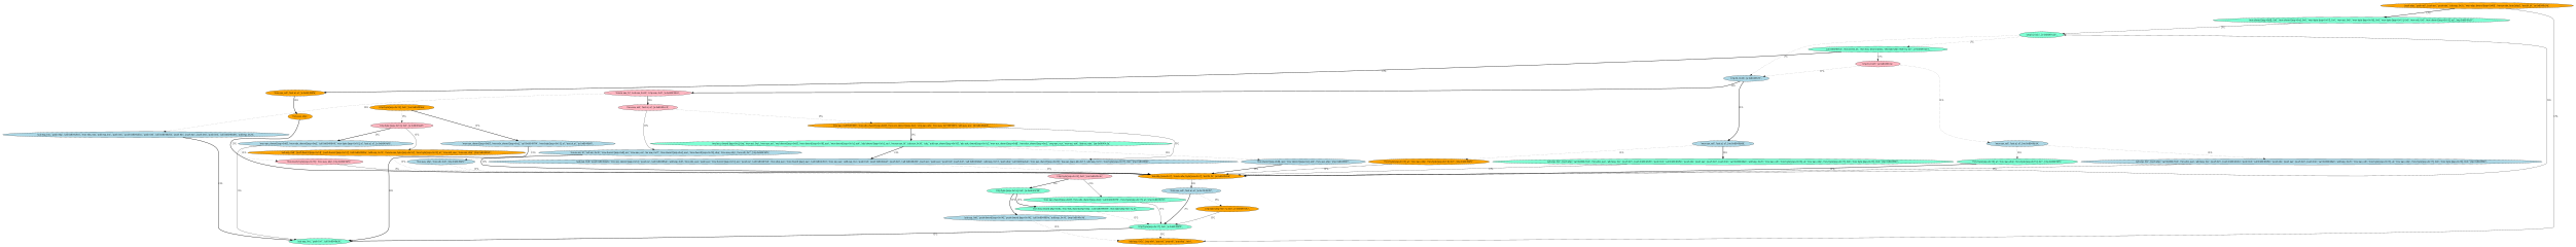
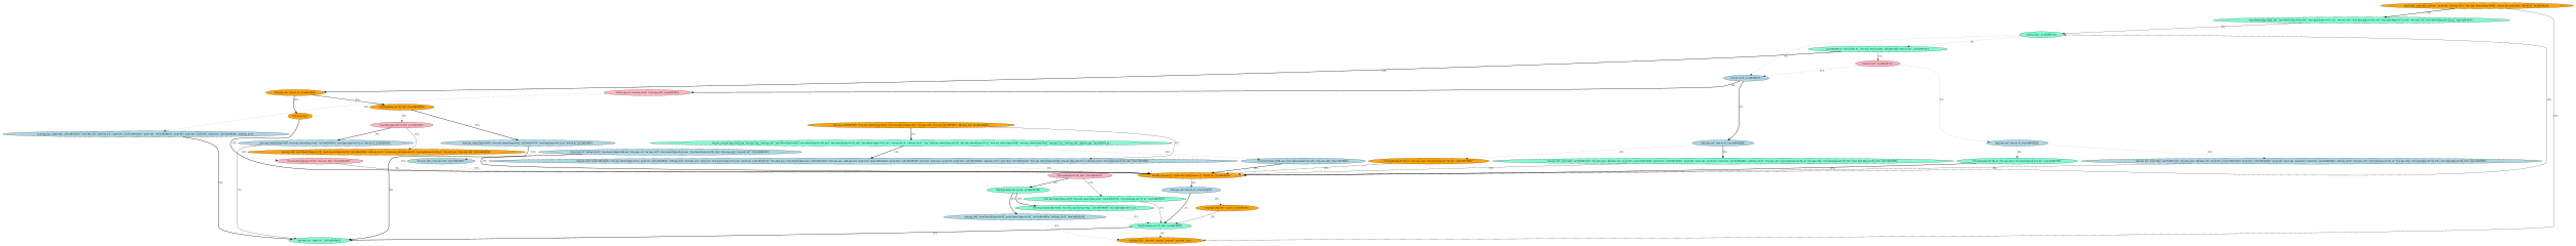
  digraph {
    fontname=Ubuntu
    node [fillcolor=lightblue fontname=Ubuntu style=filled]
    edge [fontname=Ubuntu style=bold]
    n1 [fillcolor=orange label="'push ebp', 'push edi', 'push esi', 'push ebx', 'sub esp, 0x2c', 'mov ebp, dword [esp+0x40]', 'movzx ebx, byte [ebp]', 'test bl, bl', 'je 0x8049c9d', "]
    n2 [fillcolor=orange label="'add esp, 0x2c', 'pop ebx', 'pop esi', 'pop edi', 'pop ebp', 'retn', "]
    n3 [fillcolor=aquamarine label="'mov dword [esp+0x8], 0x0', 'mov dword [esp+0xc], 0x0', 'mov byte [esp+0x17], 0x1', 'mov esi, 0x0', 'mov byte [esp+0x16], 0x0', 'mov byte [esp+0x15], 0x0', 'mov edi, 0x0', 'mov dword [esp+0x10], esi', 'jmp 0x8049c07', "]
    n4 [fillcolor=aquamarine label="'cmp bl, 0x2c', 'je 0x8049c20', "]
    n5 [fillcolor=aquamarine label="'call 0x8048fc0', 'movzx edx, bl', 'mov eax, dword [eax]', 'test byte [eax+edx*2], 0x1', 'je 0x8049a34', "]
    n6 [label="'cmp bl, 0x2b', 'je 0x8049b75', "]
    n7 [fillcolor=orange label="'mov eax, edi', 'test al, al', 'je 0x8049bfa', "]
    n8 [fillcolor=orange label="'mov eax, ebp', "]
    n9 [fillcolor=orange label="'cmp byte [esp+0x15], 0x0', 'jne 0x80499ea', "]
    n10 [fillcolor=lightpink label="'cmp bl, 0x2f', 'je 0x8049b1e', "]
    n11 [fillcolor=orange label="'lea ebp, [eax+0x1]', 'movzx ebx, byte [eax+0x1]', 'test bl, bl', 'je 0x8049c66', "]
    n12 [label="'mov eax, dword [esp+0x8]', 'mov edx, dword [esp+0xc]', 'call 0x80497f4', 'mov byte [esp+0x15], al', 'test al, al', 'je 0x8049bf0', "]
    n13 [fillcolor=lightpink label="'cmp byte [esp+0x16], 0x0', 'je 0x8049a0f', "]
    n14 [label="'mov eax, edi', 'test al, al', 'jne 0x8049b34', "]
    n15 [label="'mov eax, edi', 'test al, al', 'je 0x7049c92',"]
    n16 [fillcolor=aquamarine label="'sub esp, 0xc', 'push 0x1', 'call 0x8048e30', "]
    n17 [label="'mov eax, ebp', 'mov edi, 0x0', 'jmp 0x8049bfc', "]
    n18 [fillcolor=orange label="'sub esp, 0x8', 'push dword [esp+0x14]', 'push dword [esp+0x14]', 'call 0x804989e', 'add esp, 0x10', 'movzx eax, byte [esp+0x16]', 'mov byte [esp+0x15], al', 'mov edi, eax', 'mov eax, ebp', 'jmp 0x8049bfc', "]
    n19 [label="'mov eax, dword [esp+0x8]', 'mov edx, dword [esp+0xc]', 'call 0x8049849', 'mov byte [esp+0x16], al', 'test al, al', 'je 0x8049bf0', "]
    n20 [label="'sub esp, 0xc', 'push ebp', 'call 0x804c9c0', 'mov ebx, eax', 'add esp, 0xc', 'push 0x5', 'push 0x804dc64', 'push 0x0', 'call 0x8048d50', 'push ebx', 'push eax', 'push 0x0', 'push 0x0', 'call 0x8048de0', 'add esp, 0x20', 'mov eax, edi', 'mov byte [esp+0x15], al', 'mov eax, ebp', 'mov byte [esp+0x17], 0x0', 'mov byte [esp+0x16], 0x0', 'jmp 0x8049bfc', "]
    n21 [fillcolor=aquamarine label="'mov byte [esp+0x16], al', 'mov eax, ebp', 'mov byte [esp+0x15], 0x1', 'jmp 0x8049bfc', "]
    n22 [label="'mov eax, edi', 'test al, al', 'jne 0x8049b88', "]
    n23 [fillcolor=lightpink label="'movsx eax, bl', 'sub eax, 0x30', 'cmp eax, 0x9', 'ja 0x8049bc6', "]
    n24 [fillcolor=aquamarine label="'cmp byte [esp+0x17], 0x0', 'je 0x8049bf0', "]
    n25 [fillcolor=orange label="'cmp byte [esp+0x17], 0x0', 'je 0x8049c92', "]
    n26 [fillcolor=lightpink label="'movzx edi, byte [esp+0x15]', 'mov eax, ebp', 'jmp 0x8049bfc', "]
    n27 [fillcolor=aquamarine label="'sub esp, 0xc', 'push ebp', 'call 0x804c9c0', 'mov ebx, eax', 'add esp, 0xc', 'push 0x5', 'push 0x804dc90', 'push 0x0', 'call 0x8048d50', 'push ebx', 'push eax', 'push 0x0', 'push 0x0', 'call 0x8048de0', 'add esp, 0x20', 'mov eax, edi', 'mov byte [esp+0x16], al', 'mov eax, ebp', 'mov byte [esp+0x17], 0x0', 'mov byte [esp+0x15], 0x0', 'jmp 0x8049bfc', "]
    n28 [fillcolor=orange label="'mov byte [esp+0x15], al', 'mov eax, ebp', 'mov byte [esp+0x16], 0x1', 'jmp 0x8049bfc', "]
    n29 [label="'sub esp, 0xc', 'push ebp', 'call 0x804c9c0', 'mov ebx, eax', 'add esp, 0xc', 'push 0x5', 'push 0x804dcbc', 'push 0x0', 'call 0x8048d50', 'push ebx', 'push eax', 'push 0x0', 'push 0x0', 'call 0x8048de0', 'add esp, 0x20', "]
-   n30 [fillcolor=lightpink label="'mov eax, edi', 'test al, al', 'je 0x8049ccd', "]
    n31 [fillcolor=lightpink label="'cmp byte [esp+0x15], 0x0', 'jne 0x8049ca5', "]
    n32 [fillcolor=aquamarine label="'mov eax, dword [esp+0x8]', 'mov edx, dword [esp+0xc]', 'call 0x80497f4', 'mov byte [esp+0x17], al', 'jmp 0x8049c92', "]
    n33 [fillcolor=aquamarine label="'cmp byte [esp+0x16], 0x0', 'je 0x8049cb8', "]
    n34 [label="'movsx esi, bl', 'sub esi, 0x30', 'mov dword [esp+0x8], esi', 'mov eax, esi', 'sar eax, 0x1f', 'mov dword [esp+0xc], eax', 'mov dword [esp+0x10], ebp', 'mov eax, ebp', 'mov edi, 0x1', 'jmp 0x8049bfc', "]
    n35 [fillcolor=orange label="'mov eax, 0x99999999', 'mov edx, dword [esp+0x8]', 'mov ecx, dword [esp+0xc]', 'cmp eax, edx', 'mov eax, 0x19999999', 'sbb eax, ecx', 'jb 0x8049ab6', "]
    n36 [label="'sub esp, 0x8', 'push dword [esp+0x14]', 'push dword [esp+0x14]', 'call 0x804989e', 'add esp, 0x10', 'jmp 0x8049c9d', "]
    n37 [fillcolor=aquamarine label="'mov eax, dword [esp+0x8]', 'mov edx, dword [esp+0xc]', 'call 0x8049849', 'mov byte [esp+0x17], al', "]
    n38 [label="'sub esp, 0x8', 'push 0x804dedc', 'mov esi, dword [esp+0x1c]', 'push esi', 'call 0x8048fa0', 'add esp, 0x8', 'mov ebx, eax', 'push eax', 'mov dword [esp+0x1c], esi', 'push esi', 'call 0x804d1bd', 'mov ebp, eax', 'mov dword [esp], eax', 'call 0x804c9c0', 'mov esi, eax', 'add esp, 0xc', 'push 0x5', 'push 0x804dee7', 'push 0x0', 'call 0x8048d50', 'push esi', 'push eax', 'push 0x0', 'push 0x0', 'call 0x8048de0', 'add esp, 0x14', 'push ebp', 'call 0x804a3a0', 'mov eax, dword [esp+0x20]', 'lea eax, [eax+ebx-0x1]', 'add esp, 0x10', 'mov byte [esp+0x17], 0x0', 'jmp 0x8049bfc', "]
    n39 [fillcolor=aquamarine label="'imul ecx, dword [esp+0xc], 0xa', 'mov esi, 0xa', 'mov eax, esi', 'mul dword [esp+0x8]', 'mov dword [esp+0x18], eax', 'mov dword [esp+0x1c], edx', 'add dword [esp+0x1c], ecx', 'movsx eax, bl', 'sub eax, 0x30', 'cdq', 'add eax, dword [esp+0x18]', 'adc edx, dword [esp+0x1c]', 'mov ecx, dword [esp+0x8]', 'mov ebx, dword [esp+0xc]', 'cmp eax, ecx', 'mov esi, edx', 'sbb esi, ebx', 'jae 0x8049c5a', "]
    n40 [label="'mov dword [esp+0x8], eax', 'mov dword [esp+0xc], edx', 'mov eax, ebp', 'jmp 0x8049bfc', "]
    n1 -> n2 [label=CFG style=solid]
    n1 -> n3 [label=CFG]
    n3 -> n4 [label=CFG style=solid]
    n4 -> n5 [label=CFG style=dotted]
    n4 -> n6 [label=CFG style=dotted]
    n5 -> n7 [label=CFG]
    n5 -> n10 [label=CFG style=solid]
    n6 -> n22 [label=CFG]
    n6 -> n23 [label=CFG]
    n7 -> n8 [label=CFG]
+   n7 -> n9 [label=CFG]
    n8 -> n11 [label=CFG]
    n9 -> n12 [label=CFG]
    n9 -> n13 [label=CFG style=dotted]
    n10 -> n6 [label=CFG style=dotted]
    n10 -> n14 [label=CFG style=dotted]
    n11 -> n4 [label=CFG style=solid]
    n11 -> n15 [label=CFG style=solid]
    n12 -> n16 [label=CFG]
    n12 -> n17 [label=CFG style=dotted]
    n13 -> n18 [label=CFG style=solid]
    n13 -> n19 [label=CFG]
    n14 -> n20 [label=CFG style=dotted]
    n14 -> n21 [label=CFG style=dotted]
    n15 -> n24 [label=CFG]
    n15 -> n25 [label=CFG style=dotted]
    n17 -> n11 [label=CFG style=dotted]
    n18 -> n11 [label=CFG style=dotted]
    n19 -> n16 [label=CFG style=solid]
    n19 -> n26 [label=CFG style=dotted]
    n20 -> n11 [label=CFG style=solid]
    n21 -> n11 [label=CFG]
    n22 -> n27 [label=CFG]
    n22 -> n28 [label=CFG style=dotted]
    n23 -> n29 [label=CFG style=dotted]
-   n23 -> n30 [label=CFG]
    n24 -> n2 [label=CFG style=dotted]
    n24 -> n16 [label=CFG]
    n25 -> n24 [label=CFG style=solid]
    n26 -> n11 [label=CFG style=solid]
    n27 -> n11 [label=CFG style=solid]
    n28 -> n11 [label=CFG style=solid]
    n29 -> n16 [label=CFG]
-   n30 -> n34 [label=CFG style=solid]
-   n30 -> n35 [label=CFG style=dotted]
    n31 -> n32 [label=CFG style=solid]
    n31 -> n33 [label=CFG]
    n32 -> n24 [label=CFG style=solid]
    n33 -> n36 [label=CFG]
    n33 -> n37 [label=CFG]
    n34 -> n11 [label=CFG]
    n35 -> n38 [label=CFG style=solid]
    n35 -> n39 [label=CFG]
    n36 -> n2 [label=CFG style=dotted]
    n37 -> n24 [label=CFG style=dotted]
    n38 -> n11 [label=CFG style=dotted]
    n39 -> n38 [label=CFG]
    n39 -> n40 [label=CFG style=dotted]
    n40 -> n11 [label=CFG]
  }
